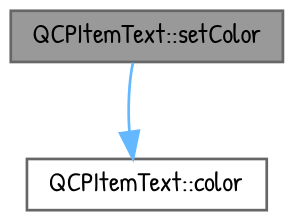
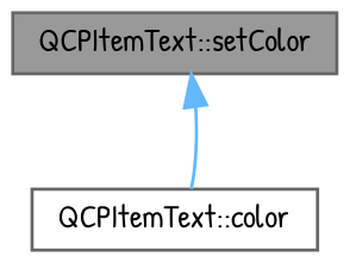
  digraph {
    rankdir=TB
    fontname="Patrick Hand"
    node [fontname="Patrick Hand" fontsize=10 shape=box style=filled]
    n1 [color=gray40 fillcolor=grey60 fontcolor=black height=0.2 label="QCPItemText::setColor" width=0.4]
    n2 [color=grey40 fillcolor=white height=0.2 label="QCPItemText::color" width=0.4]
-   n1 -> n2 [color=steelblue1 fontname="Patrick Hand" fontsize=10 labelfontname=Helvetica labelfontsize=10 style=solid]
+   n2 -> n1 [color=steelblue1 fontname="Patrick Hand" fontsize=10 labelfontname=Helvetica labelfontsize=10 style=solid]
  }
